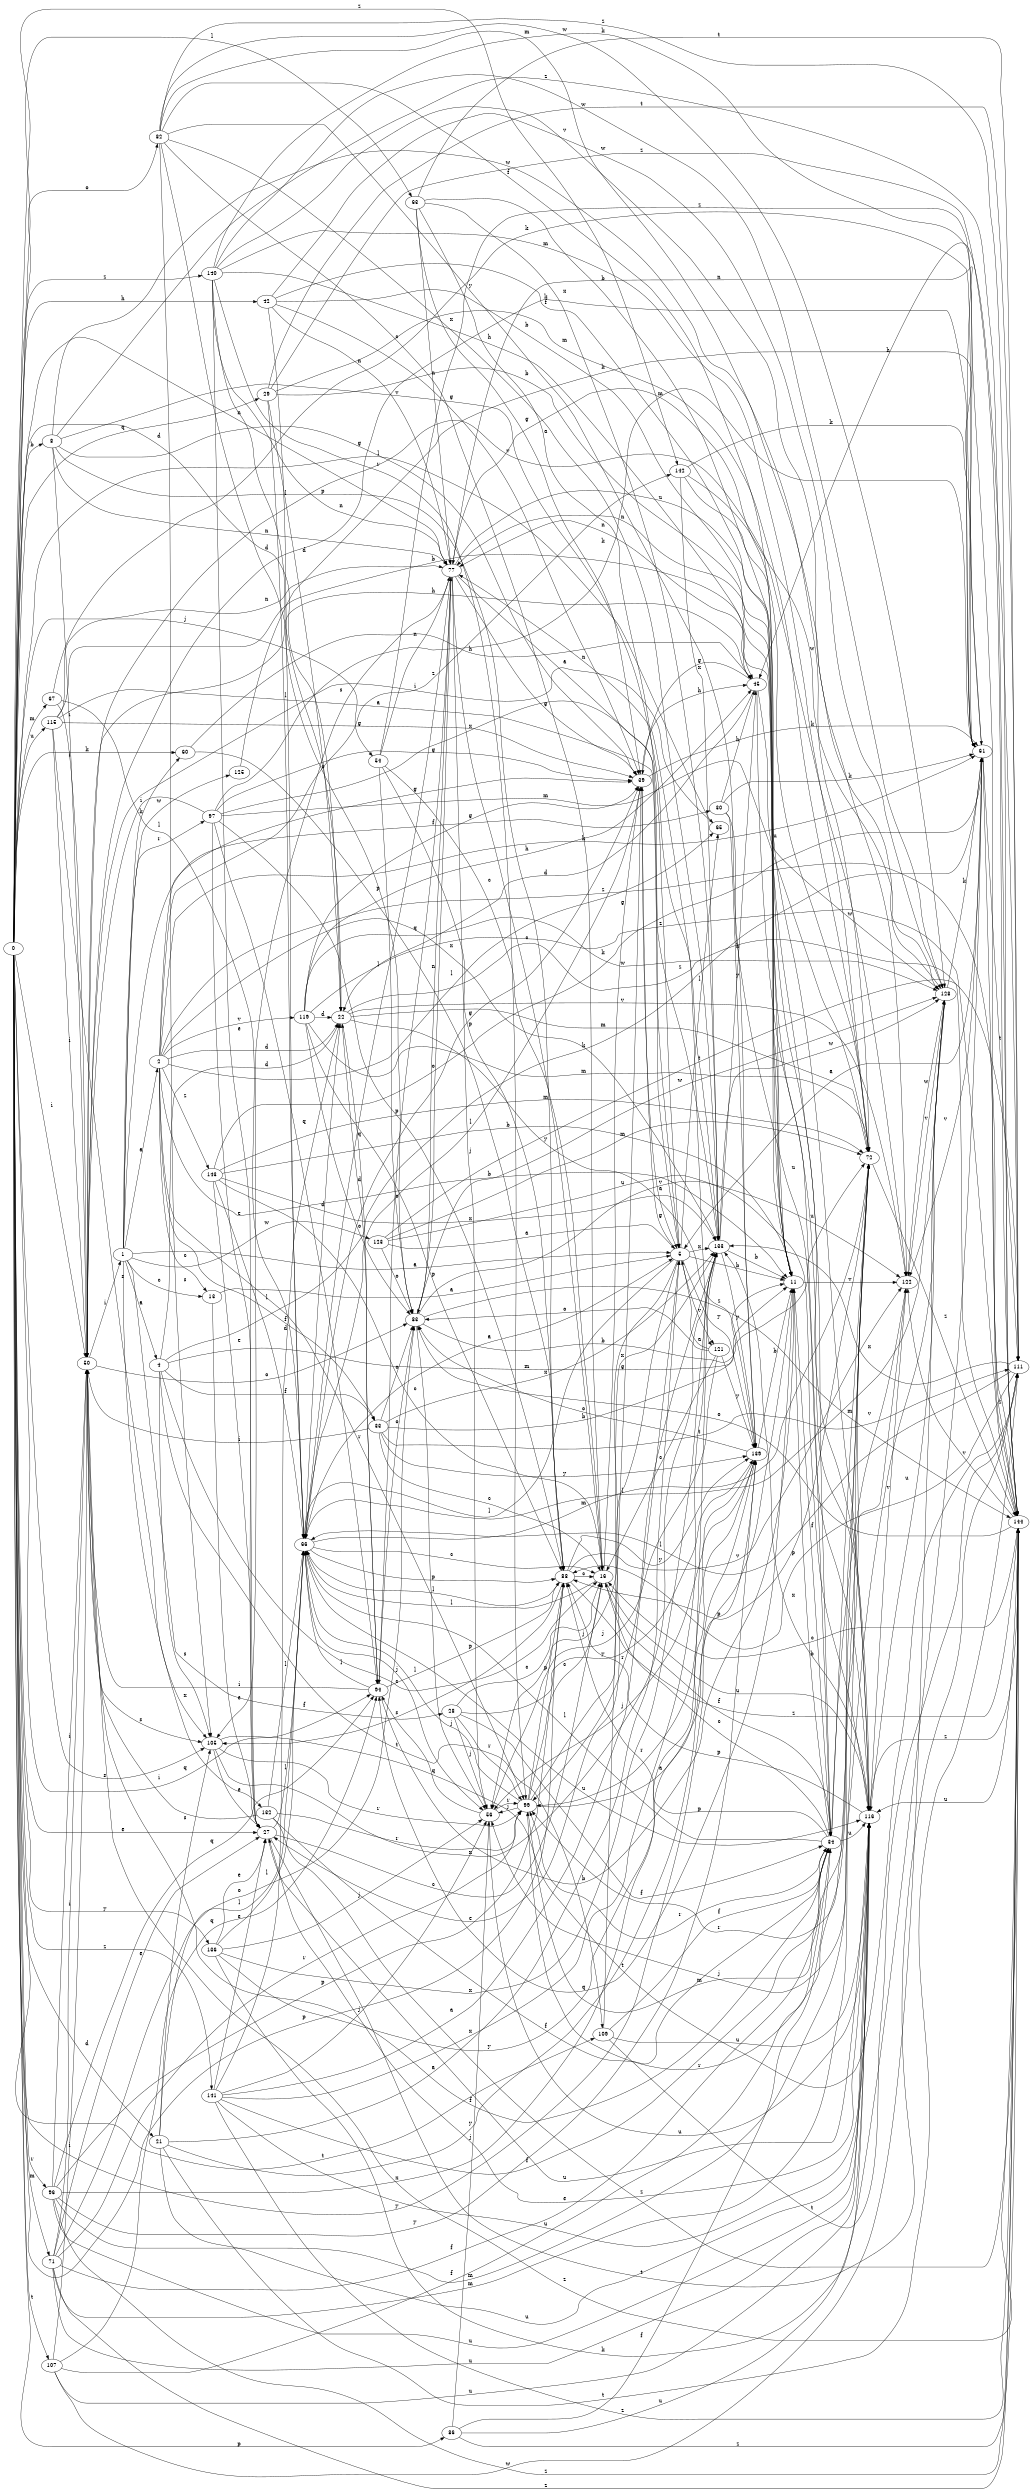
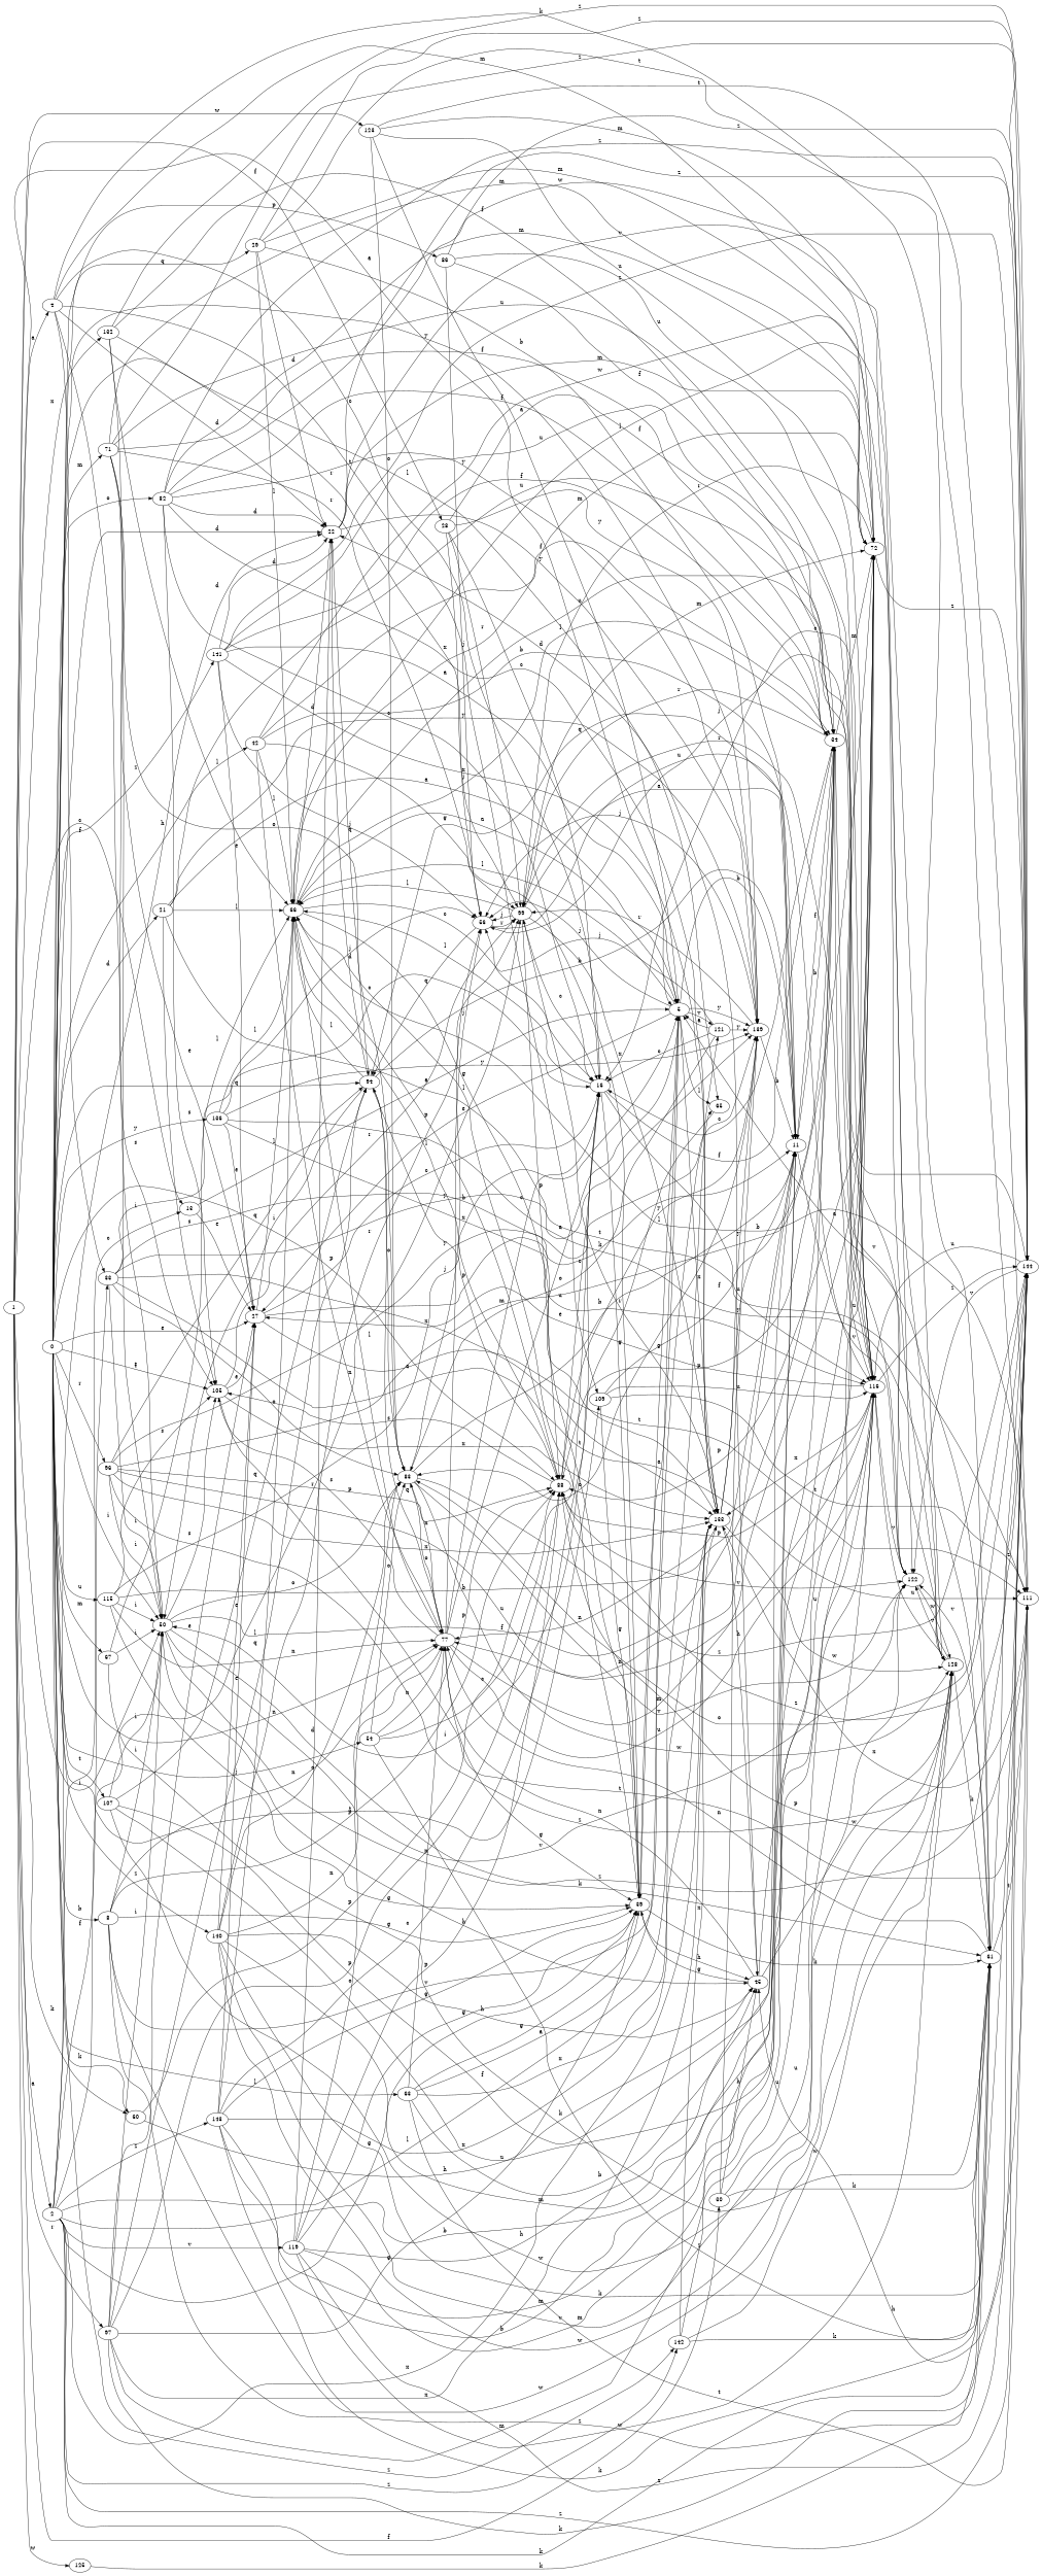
  strict digraph {
    rankdir=LR
    0
    8
    21
    22
    27
    42
    50
    54
    60
    63
    65
    67
    71
    77
    82
    86
    88
    n18 [label=29]
    94
    96
    105
    107
    109
    115
    136
    139
    140
    141
    142
    39
    144
    121
    128
    5
    66
    116
    111
    72
    122
    16
    11
    34
    61
    45
    83
    133
    99
    56
    1
    2
    4
    13
    28
    30
    97
    123
    125
    132
    33
    119
    143
    0 -> 8 [label=b]
    0 -> 21 [label=d]
    0 -> 22 [label=d]
    0 -> 27 [label=e]
    0 -> 42 [label=h]
    0 -> 50 [label=i]
    0 -> 54 [label=j]
    0 -> 60 [label=k]
    0 -> 63 [label=l]
    0 -> 65 [label=l]
    0 -> 67 [label=m]
    0 -> 71 [label=m]
    0 -> 77 [label=n]
    0 -> 82 [label=o]
    0 -> 86 [label=p]
    0 -> 88 [label=p]
    0 -> n18 [label=q]
    0 -> 94 [label=q]
    0 -> 96 [label=r]
    0 -> 105 [label=s]
    0 -> 107 [label=t]
    0 -> 109 [label=t]
    0 -> 115 [label=u]
    0 -> 136 [label=y]
    0 -> 139 [label=y]
    0 -> 140 [label=z]
    0 -> 141 [label=z]
    0 -> 142 [label=z]
    8 -> 50 [label=i]
    8 -> 77 [label=n]
    8 -> 88 [label=p]
    8 -> 39 [label=g]
    8 -> 144 [label=z]
    8 -> 121 [label=v]
    8 -> 128 [label=w]
    21 -> 105 [label=s]
    21 -> 139 [label=y]
    21 -> 5 [label=a]
    21 -> 66 [label=l]
    21 -> 116 [label=u]
    21 -> 111 [label=t]
    22 -> 94 [label=q]
    22 -> 139 [label=y]
    22 -> 144 [label=z]
    22 -> 72 [label=m]
    22 -> 122 [label=v]
    27 -> 66 [label=l]
    27 -> 116 [label=u]
    27 -> 111 [label=t]
    27 -> 16 [label=c]
    42 -> 77 [label=n]
    42 -> 39 [label=g]
    42 -> 128 [label=w]
    42 -> 66 [label=l]
    42 -> 11 [label=b]
    42 -> 34 [label=f]
    50 -> 105 [label=s]
    50 -> 144 [label=z]
    50 -> 122 [label=v]
    50 -> 34 [label=f]
    50 -> 61 [label=k]
    50 -> 45 [label=h]
    50 -> 83 [label=o]
    54 -> 77 [label=n]
    54 -> 88 [label=p]
    54 -> 144 [label=z]
    54 -> 16 [label=c]
    54 -> 83 [label=o]
    60 -> 88 [label=p]
    60 -> 45 [label=h]
    63 -> 77 [label=n]
    63 -> 39 [label=g]
    63 -> 5 [label=a]
    63 -> 111 [label=t]
    63 -> 11 [label=b]
    63 -> 133 [label=x]
    65 -> 50 [label=i]
    67 -> 50 [label=i]
    67 -> 66 [label=l]
    67 -> 61 [label=k]
    71 -> 27 [label=e]
    71 -> 50 [label=i]
    71 -> 144 [label=z]
    71 -> 116 [label=u]
    71 -> 72 [label=m]
    71 -> 34 [label=f]
    71 -> 83 [label=o]
    71 -> 99 [label=r]
    77 -> 94 [label=q]
    77 -> 105 [label=s]
    77 -> 39 [label=g]
    77 -> 5 [label=a]
    77 -> 66 [label=l]
    77 -> 116 [label=u]
    77 -> 72 [label=m]
    77 -> 16 [label=c]
    77 -> 83 [label=o]
    77 -> 56 [label=j]
    82 -> 22 [label=d]
    82 -> 105 [label=s]
    82 -> 139 [label=y]
    82 -> 144 [label=z]
    82 -> 128 [label=w]
    82 -> 72 [label=m]
    82 -> 16 [label=c]
    82 -> 34 [label=f]
    82 -> 133 [label=x]
    86 -> 144 [label=z]
    86 -> 116 [label=u]
    86 -> 34 [label=f]
    86 -> 56 [label=j]
    88 -> 105 [label=s]
    88 -> 139 [label=y]
    88 -> 144 [label=z]
    88 -> 66 [label=l]
    88 -> 122 [label=v]
    88 -> 16 [label=c]
    n18 -> 22 [label=d]
    n18 -> 144 [label=z]
    n18 -> 66 [label=l]
    n18 -> 111 [label=t]
    n18 -> 72 [label=m]
    n18 -> 11 [label=b]
    94 -> 22 [label=d]
    94 -> 50 [label=i]
    94 -> 88 [label=p]
    94 -> 66 [label=l]
    94 -> 11 [label=b]
    94 -> 83 [label=o]
    96 -> 50 [label=i]
    96 -> 88 [label=p]
    96 -> 94 [label=q]
    96 -> 139 [label=y]
    96 -> 144 [label=z]
    96 -> 116 [label=u]
    96 -> 72 [label=m]
    96 -> 133 [label=x]
    105 -> 27 [label=e]
    105 -> 111 [label=t]
    105 -> 133 [label=x]
    105 -> 99 [label=r]
    107 -> 50 [label=i]
    107 -> 94 [label=q]
    107 -> 128 [label=w]
    107 -> 116 [label=u]
    107 -> 34 [label=f]
    109 -> 39 [label=g]
    109 -> 116 [label=u]
    109 -> 111 [label=t]
    109 -> 34 [label=f]
    115 -> 50 [label=i]
    115 -> 77 [label=n]
    115 -> 105 [label=s]
    115 -> 39 [label=g]
    115 -> 5 [label=a]
    115 -> 11 [label=b]
    136 -> 27 [label=e]
    136 -> 139 [label=y]
    136 -> 66 [label=l]
    136 -> 61 [label=k]
    136 -> 133 [label=x]
    136 -> 56 [label=j]
    139 -> 11 [label=b]
    139 -> 83 [label=o]
    139 -> 99 [label=r]
    139 -> 56 [label=j]
    140 -> 27 [label=e]
    140 -> 77 [label=n]
    140 -> 128 [label=w]
    140 -> 72 [label=m]
    140 -> 122 [label=v]
    140 -> 61 [label=k]
    140 -> 45 [label=h]
    140 -> 83 [label=o]
    140 -> 99 [label=r]
    141 -> 22 [label=d]
    141 -> 27 [label=e]
    141 -> 144 [label=z]
    141 -> 5 [label=a]
    141 -> 116 [label=u]
    141 -> 34 [label=f]
    141 -> 133 [label=x]
    141 -> 56 [label=j]
    142 -> 128 [label=w]
    142 -> 116 [label=u]
    142 -> 61 [label=k]
    142 -> 133 [label=x]
    39 -> 5 [label=a]
    39 -> 66 [label=l]
    39 -> 61 [label=k]
    39 -> 45 [label=h]
    144 -> 116 [label=u]
    144 -> 122 [label=v]
    144 -> 16 [label=c]
    144 -> 83 [label=o]
    121 -> 139 [label=y]
    121 -> 5 [label=a]
    121 -> 16 [label=c]
    121 -> 83 [label=o]
    121 -> 56 [label=j]
    128 -> 66 [label=l]
    128 -> 116 [label=u]
    128 -> 122 [label=v]
    128 -> 61 [label=k]
    128 -> 56 [label=j]
    5 -> 27 [label=e]
    5 -> 65 [label=l]
    5 -> 139 [label=y]
    5 -> 39 [label=g]
    5 -> 121 [label=v]
    5 -> 66 [label=l]
    5 -> 11 [label=b]
    5 -> 133 [label=x]
    5 -> 56 [label=j]
    66 -> 22 [label=d]
    66 -> 88 [label=p]
    66 -> 39 [label=g]
    66 -> 5 [label=a]
    66 -> 116 [label=u]
    66 -> 72 [label=m]
    66 -> 16 [label=c]
-   66 -> 56 [label=j]
    116 -> 27 [label=e]
    116 -> 88 [label=p]
    116 -> 144 [label=z]
    116 -> 122 [label=v]
    116 -> 133 [label=x]
    111 -> 88 [label=p]
    111 -> 66 [label=l]
    111 -> 45 [label=h]
    111 -> 133 [label=x]
    72 -> 88 [label=p]
    72 -> 144 [label=z]
    72 -> 99 [label=r]
    122 -> 128 [label=w]
    122 -> 99 [label=r]
    16 -> 39 [label=g]
    16 -> 66 [label=l]
    16 -> 116 [label=u]
    16 -> 34 [label=f]
    11 -> 77 [label=n]
    11 -> 94 [label=q]
    11 -> 122 [label=v]
    11 -> 34 [label=f]
    34 -> 88 [label=p]
    34 -> 66 [label=l]
    34 -> 116 [label=u]
    34 -> 72 [label=m]
    34 -> 122 [label=v]
    34 -> 16 [label=c]
    34 -> 11 [label=b]
    34 -> 99 [label=r]
    61 -> 77 [label=n]
    61 -> 144 [label=z]
    61 -> 5 [label=a]
    61 -> 111 [label=t]
    61 -> 122 [label=v]
    45 -> 22 [label=d]
    45 -> 77 [label=n]
    45 -> 39 [label=g]
    45 -> 128 [label=w]
    45 -> 116 [label=u]
    83 -> 77 [label=n]
    83 -> 144 [label=z]
    83 -> 128 [label=w]
    83 -> 122 [label=v]
    83 -> 11 [label=b]
    83 -> 56 [label=j]
    133 -> 77 [label=n]
    133 -> 139 [label=y]
    133 -> 128 [label=w]
    133 -> 11 [label=b]
    133 -> 45 [label=h]
    133 -> 99 [label=r]
    99 -> 88 [label=p]
    99 -> 66 [label=l]
    99 -> 72 [label=m]
    99 -> 16 [label=c]
    99 -> 11 [label=a]
    99 -> 133 [label=x]
    99 -> 56 [label=j]
    56 -> 94 [label=q]
    56 -> 116 [label=u]
    56 -> 99 [label=r]
-   50 -> 1 [label=i]
+   1 -> 50 [label=i]
    1 -> 60 [label=k]
    1 -> 5 [label=a]
    1 -> 2 [label=a]
    1 -> 4 [label=a]
    1 -> 13 [label=c]
    1 -> 28 [label=f]
    1 -> 30 [label=f]
    1 -> 97 [label=r]
    1 -> 123 [label=w]
    1 -> 125 [label=w]
    1 -> 132 [label=x]
    2 -> 22 [label=d]
    2 -> 65 [label=l]
    2 -> 142 [label=z]
    2 -> 39 [label=g]
    2 -> 144 [label=z]
    2 -> 11 [label=b]
    2 -> 61 [label=k]
    2 -> 133 [label=x]
    2 -> 99 [label=r]
    2 -> 13 [label=c]
    2 -> 33 [label=f]
    2 -> 119 [label=v]
    2 -> 143 [label=z]
    4 -> 22 [label=d]
    4 -> 105 [label=s]
    4 -> 109 [label=t]
    4 -> 72 [label=m]
    4 -> 16 [label=c]
    4 -> 61 [label=k]
    4 -> 33 [label=f]
    13 -> 27 [label=e]
    13 -> 5 [label=a]
    28 -> 139 [label=y]
    28 -> 16 [label=c]
    28 -> 34 [label=f]
    28 -> 99 [label=r]
    28 -> 56 [label=j]
    30 -> 139 [label=y]
    30 -> 116 [label=u]
    30 -> 61 [label=k]
    30 -> 45 [label=h]
    97 -> 27 [label=e]
    97 -> 50 [label=i]
    97 -> 88 [label=p]
    97 -> 94 [label=q]
    97 -> 39 [label=g]
    97 -> 72 [label=m]
    97 -> 61 [label=k]
    97 -> 133 [label=x]
    123 -> 5 [label=a]
    123 -> 116 [label=u]
    123 -> 111 [label=t]
    123 -> 72 [label=m]
    123 -> 83 [label=o]
    125 -> 61 [label=k]
    132 -> 50 [label=i]
    132 -> 144 [label=z]
    132 -> 66 [label=l]
    132 -> 34 [label=f]
    132 -> 99 [label=r]
    33 -> 50 [label=i]
    33 -> 139 [label=y]
    33 -> 111 [label=t]
    33 -> 16 [label=c]
    33 -> 11 [label=b]
    33 -> 83 [label=o]
    33 -> 133 [label=x]
    119 -> 22 [label=d]
    119 -> 88 [label=p]
    119 -> 39 [label=g]
    119 -> 144 [label=z]
    119 -> 128 [label=w]
    119 -> 72 [label=m]
    119 -> 45 [label=h]
    119 -> 83 [label=o]
    143 -> 27 [label=e]
+   143 -> 39 [label=g]
    143 -> 66 [label=l]
    143 -> 72 [label=m]
    143 -> 16 [label=c]
    143 -> 11 [label=b]
    143 -> 61 [label=k]
    143 -> 133 [label=x]
  }
